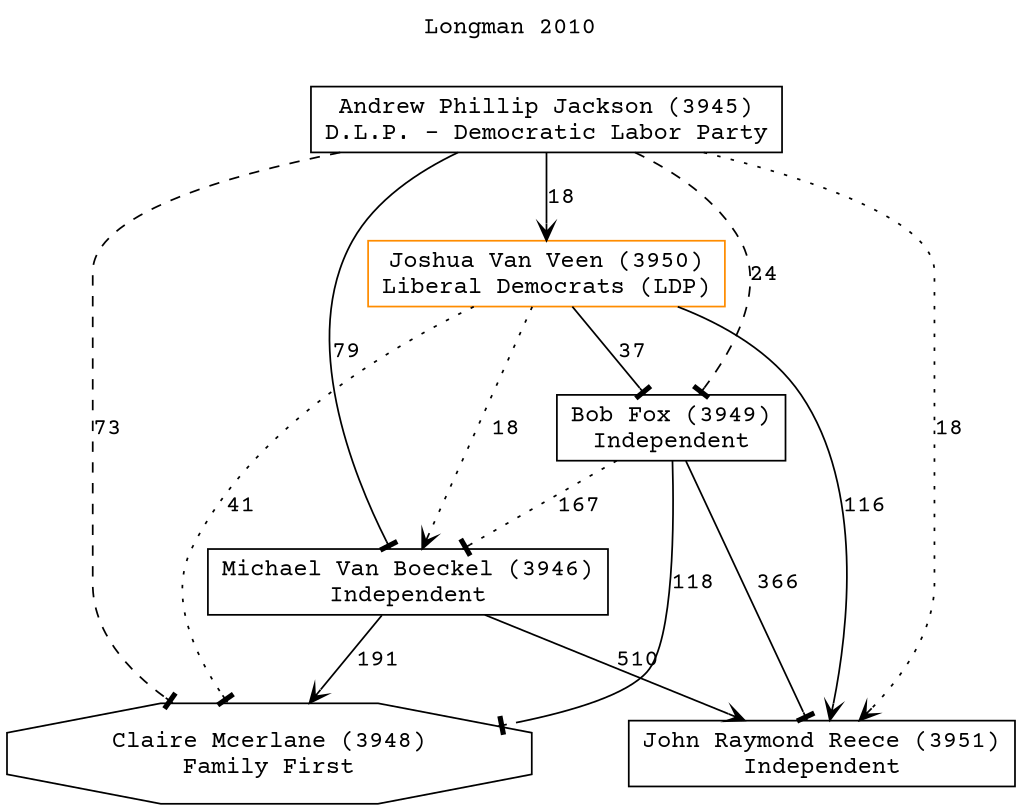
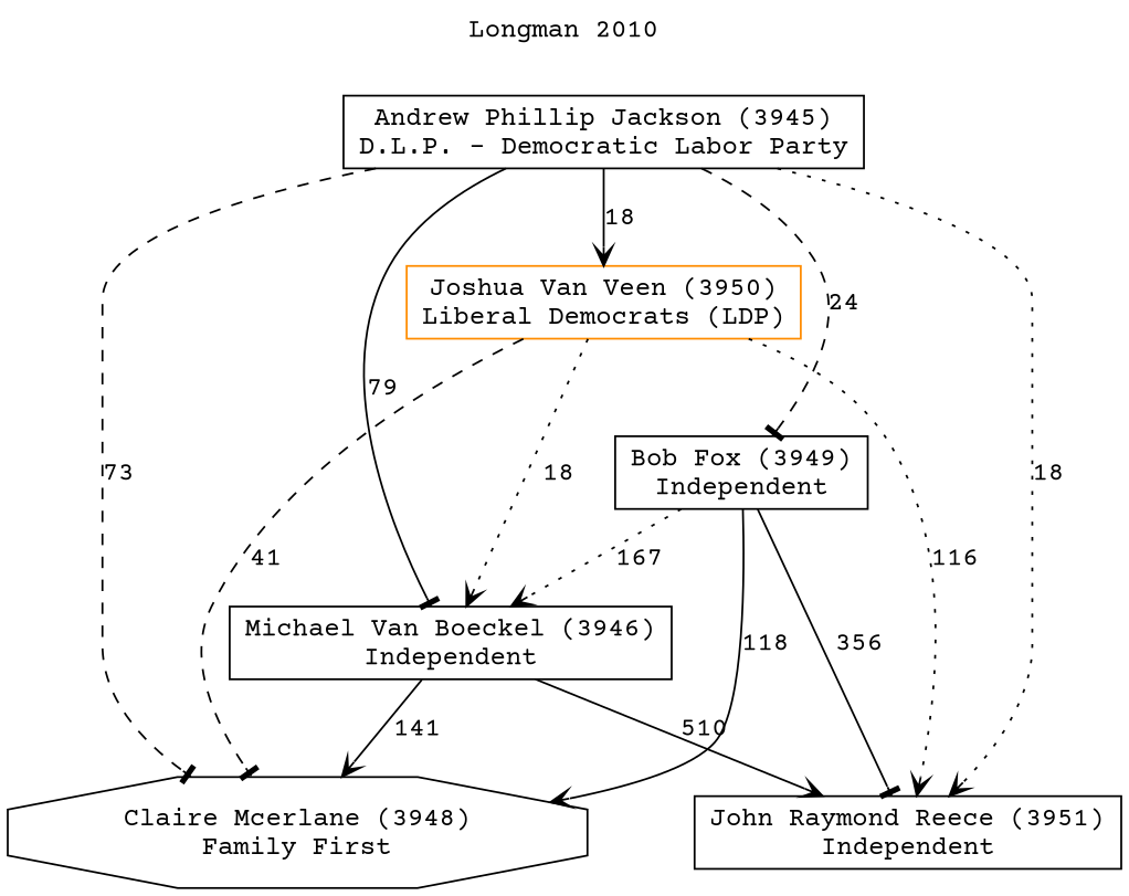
  digraph {
    fontname="Courier Prime"
    label="Longman 2010"
    labelloc=t
    mclimit=10
    node [color=black fontname="Courier Prime" shape=box]
    edge [arrowhead=vee fontname="Courier Prime" style=solid]
    n1 [label="Claire Mcerlane (3948)\nFamily First" shape=octagon]
    n2 [label="John Raymond Reece (3951)\nIndependent"]
    n3 [label="Michael Van Boeckel (3946)\nIndependent"]
    n4 [label="Bob Fox (3949)\nIndependent"]
    n5 [color=darkorange label="Joshua Van Veen (3950)\nLiberal Democrats (LDP)"]
    n6 [label="Andrew Phillip Jackson (3945)\nD.L.P. - Democratic Labor Party"]
-   n3 -> n1 [label=191]
+   n3 -> n1 [label=141]
    n3 -> n2 [label=510]
-   n4 -> n1 [arrowhead=tee label=118]
-   n4 -> n2 [arrowhead=tee label=366]
-   n4 -> n3 [arrowhead=tee label=167 style=dotted]
-   n5 -> n1 [arrowhead=tee label=41 style=dotted]
-   n5 -> n2 [label=116]
+   n4 -> n1 [label=118]
+   n4 -> n2 [arrowhead=tee label=356]
+   n4 -> n3 [label=167 style=dotted]
+   n5 -> n1 [arrowhead=tee label=41 style=dashed]
+   n5 -> n2 [label=116 style=dotted]
    n5 -> n3 [label=18 style=dotted]
-   n5 -> n4 [arrowhead=tee label=37]
    n6 -> n1 [arrowhead=tee label=73 style=dashed]
    n6 -> n2 [label=18 style=dotted]
    n6 -> n3 [arrowhead=tee label=79]
    n6 -> n4 [arrowhead=tee label=24 style=dashed]
    n6 -> n5 [label=18]
  }
